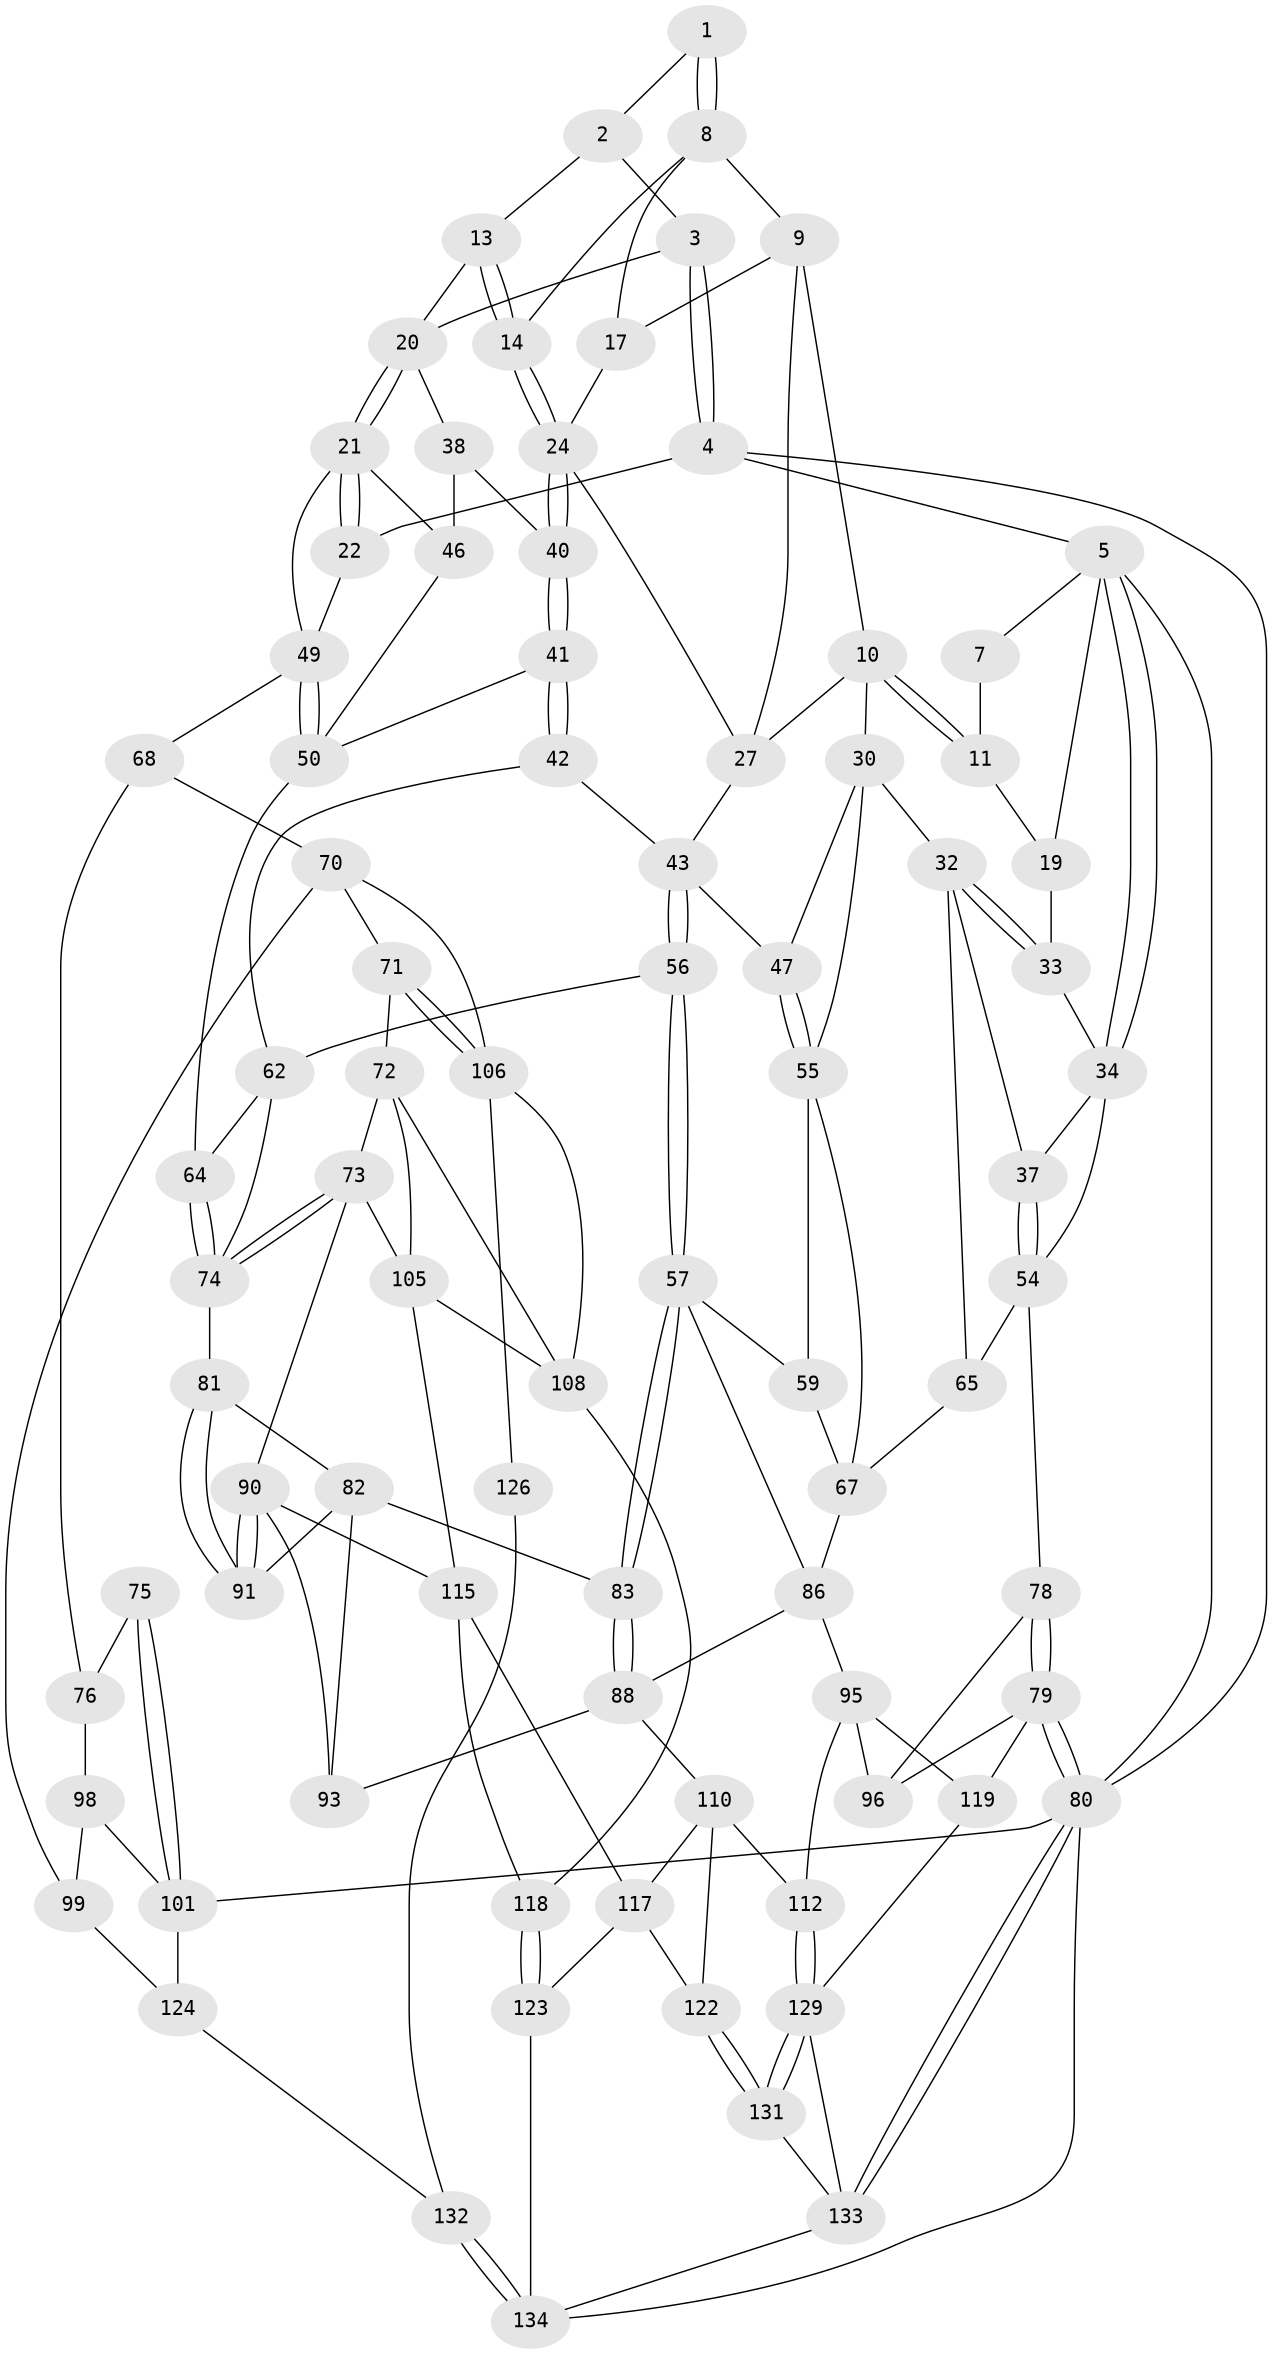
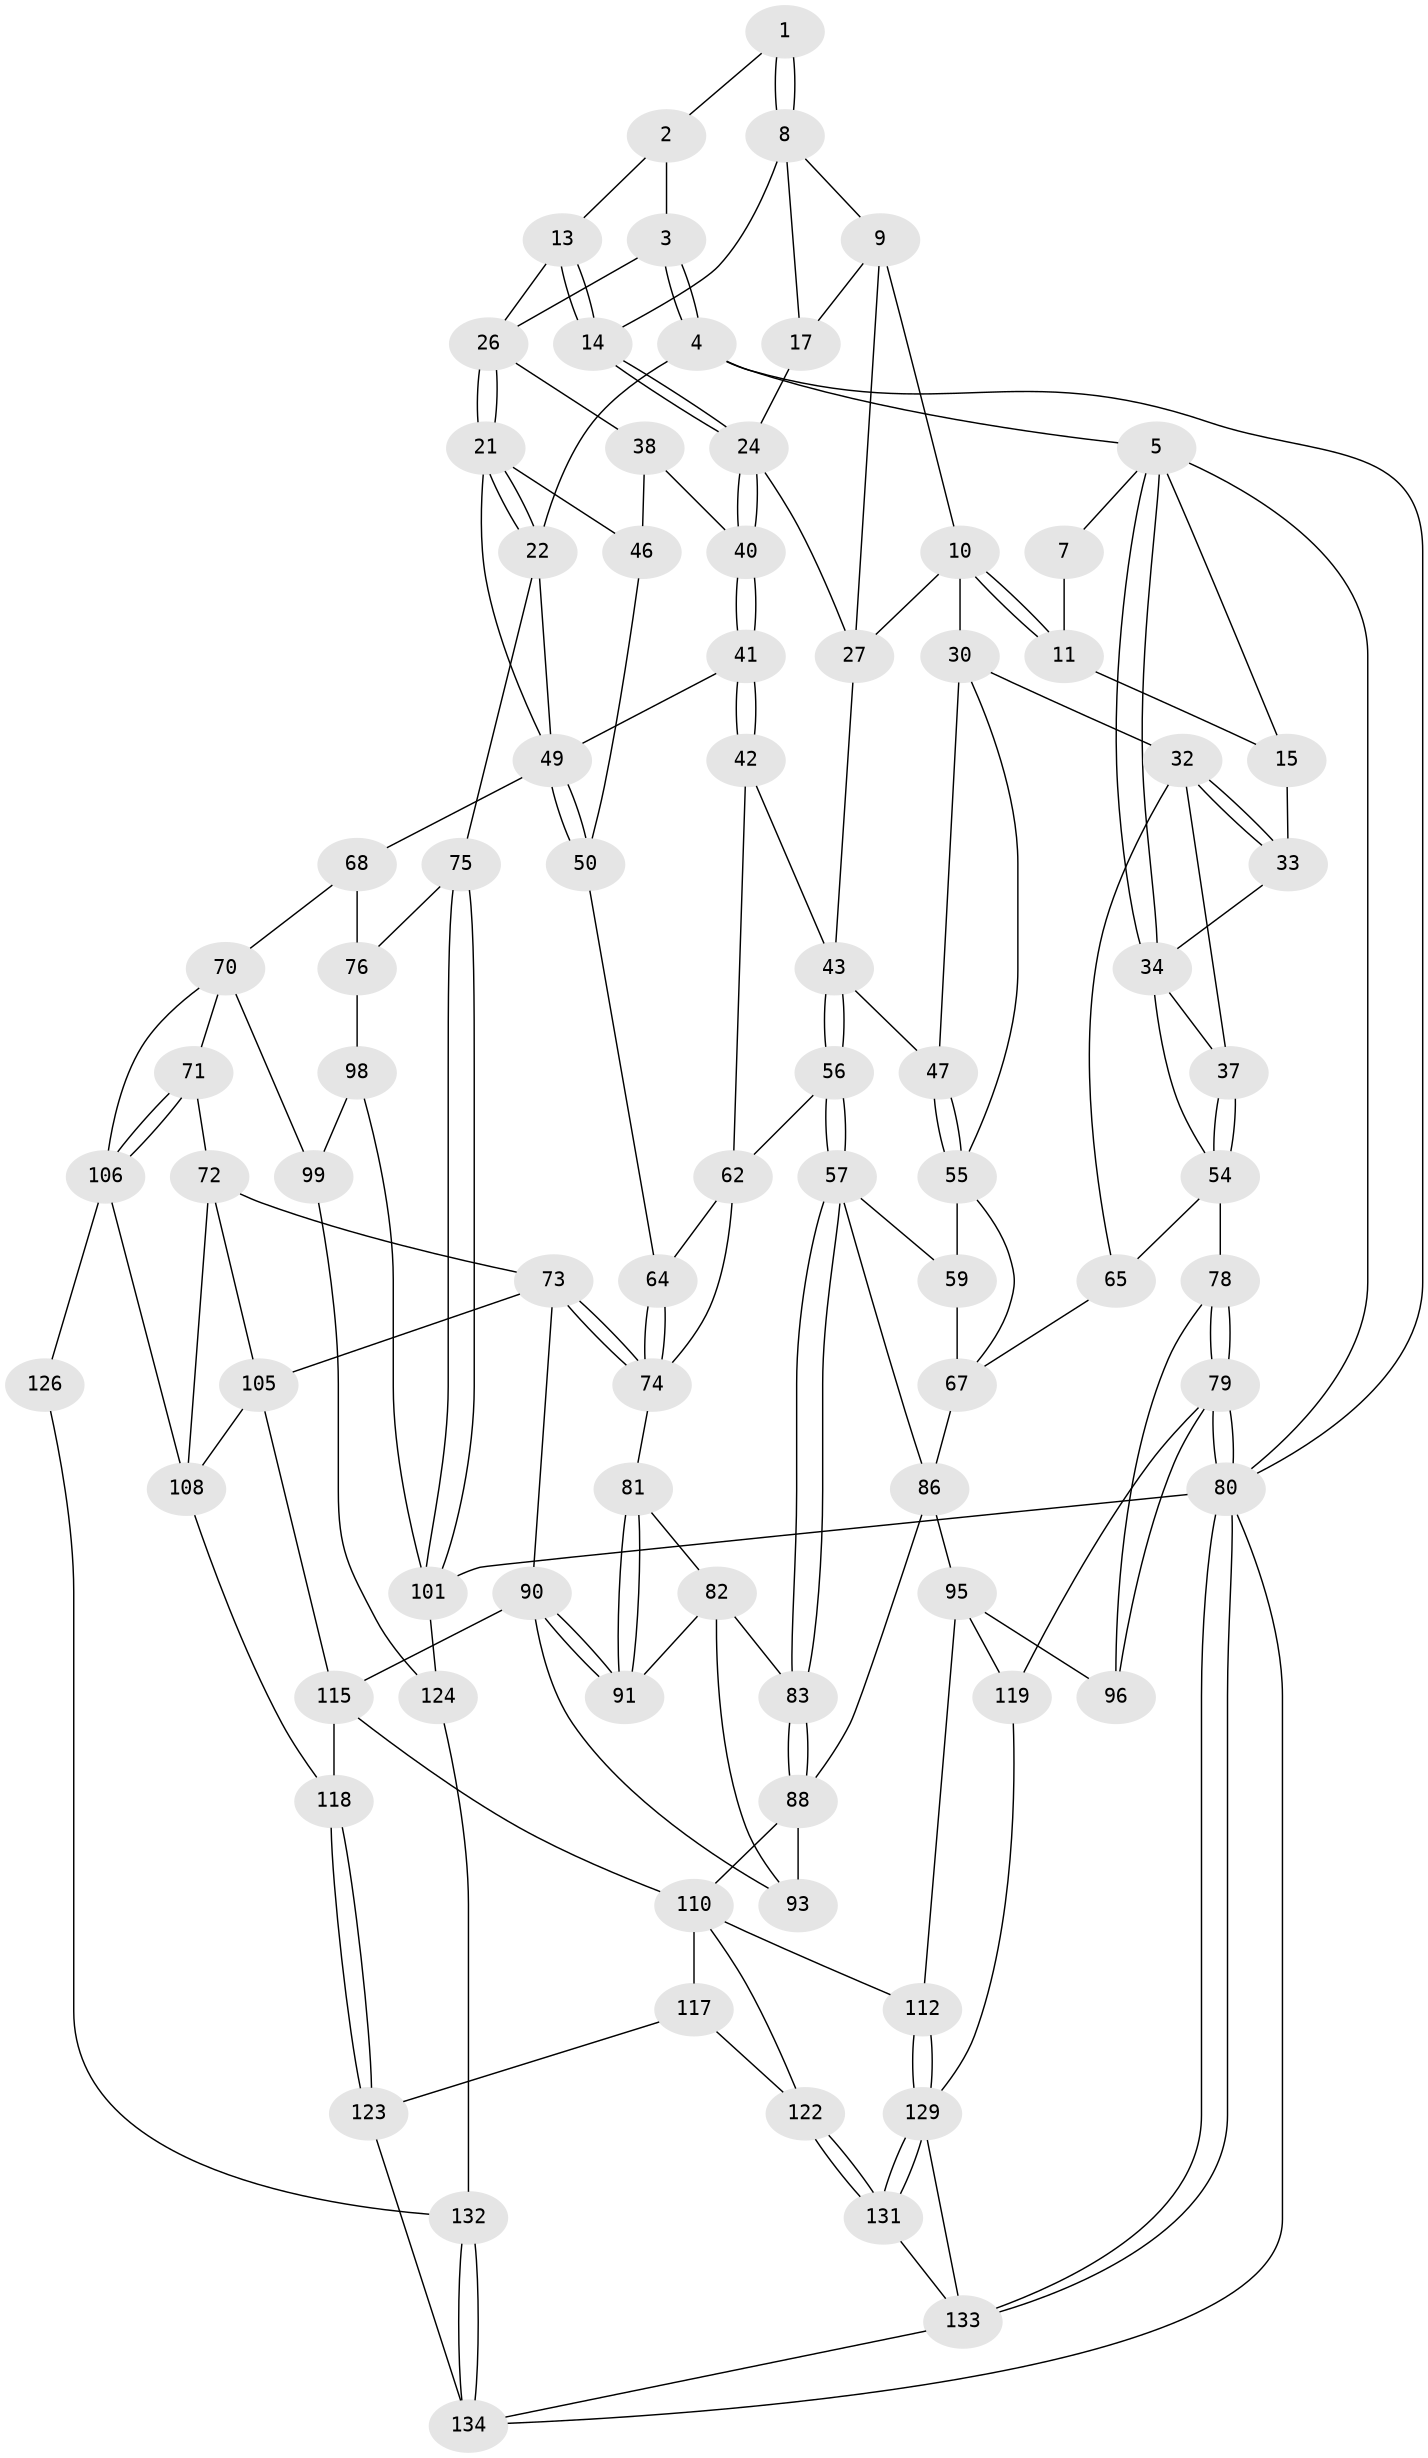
  graph {
    fontname="DejaVu Sans Mono"
    node [color=gray90 fontname="DejaVu Sans Mono" style=filled]
    edge [fontname="DejaVu Sans Mono"]
    2 [super="+12"]
    1
    8 [super="+15"]
    3 [super="+16"]
    13
    9 [super="+18"]
    14
    17
    4
-   20 [super="+26"]
+   20 [super="+26" label=26]
    5 [super="+6"]
    22 [super="+23"]
    80 [super="+103"]
    21 [super="+45"]
    38 [super="+39"]
    7
-   19
+   19 [label=15]
    34 [super="+35"]
    49 [super="+52"]
    75
    101 [super="+102"]
    133 [super="+136"]
    134 [super="+135"]
    11
    33
    37
    54 [super="+66"]
    10 [super="+29"]
    27 [super="+28"]
    24 [super="+25"]
    30 [super="+31"]
    43 [super="+44"]
    32 [super="+36"]
    47
    55 [super="+60"]
    40
    46 [super="+48"]
    50 [super="+51"]
    68 [super="+69"]
    76 [super="+85"]
    41 [super="+53"]
    56
    65
    59
    67 [super="+84"]
    78
    42 [super="+61"]
    62 [super="+63"]
    64
    74 [super="+77"]
    57 [super="+58"]
    70 [super="+100"]
    79 [super="+120"]
    96
    86 [super="+87"]
    83
    88 [super="+94"]
    95 [super="+113"]
    81
    71
    99 [super="+125"]
    106 [super="+107"]
    98
    72 [super="+104"]
    124
    108 [super="+109"]
    126 [super="+127"]
    73 [super="+89"]
    105 [super="+114"]
    90 [super="+97"]
    115 [super="+116"]
    118
    91
    93
    82 [super="+92"]
    119
    129 [super="+130"]
    110 [super="+111"]
    112
    117 [super="+121"]
    122
    132
    123 [super="+128"]
    131
    2 -- 3 [weight=2]
    2 -- 13
    1 -- 2
    1 -- 8
    1 -- 8
    8 -- 9
    8 -- 14
    8 -- 17
    3 -- 4
    3 -- 4
    3 -- 20
    13 -- 14
    13 -- 14
    13 -- 20
    9 -- 17
    9 -- 10
    9 -- 27
    14 -- 24
    14 -- 24
    17 -- 24
    4 -- 5
    4 -- 22
    4 -- 80
    20 -- 21
    20 -- 21
    20 -- 38
    5 -- 80
    5 -- 7
    5 -- 19
    5 -- 34
    5 -- 34
    22 -- 49
+   22 -- 75
    80 -- 101
    80 -- 133
    80 -- 133
    80 -- 134
    21 -- 22
    21 -- 22
    21 -- 49
    21 -- 46
    38 -- 40
    38 -- 46 [weight=2]
    7 -- 11
    19 -- 33
    34 -- 37
    34 -- 54
    49 -- 50
    49 -- 50
    49 -- 68
    75 -- 101
    75 -- 101
    75 -- 76
    101 -- 124
    133 -- 134
    11 -- 19
    33 -- 34
    37 -- 54
    37 -- 54
    54 -- 65
    54 -- 78
    10 -- 11
    10 -- 11
    10 -- 27
    10 -- 30
    27 -- 43
    24 -- 27
    24 -- 40
    24 -- 40
    30 -- 32
    30 -- 47
    30 -- 55
    43 -- 47
    43 -- 56
    43 -- 56
    32 -- 33
    32 -- 33
    32 -- 37
    32 -- 65
    47 -- 55
    47 -- 55
    55 -- 59
    55 -- 67
    40 -- 41
    40 -- 41
    46 -- 50
    50 -- 64
    68 -- 76 [weight=2]
    68 -- 70
    76 -- 98
-   41 -- 50
+   41 -- 49
    41 -- 42 [weight=2]
    41 -- 42
    56 -- 62
    56 -- 57
    56 -- 57
    65 -- 67
    59 -- 67
    67 -- 86
    78 -- 79
    78 -- 79
    78 -- 96
    42 -- 43
    42 -- 62
    62 -- 64
    62 -- 74
    64 -- 74
    64 -- 74
    74 -- 81
    57 -- 59
    57 -- 86
    57 -- 83
    57 -- 83
    70 -- 71
    70 -- 99
    70 -- 106
    79 -- 80
    79 -- 80
    79 -- 96
    79 -- 119
    86 -- 88
    86 -- 95
    83 -- 88
    83 -- 88
    88 -- 93
    88 -- 110
    95 -- 96
    95 -- 119
    95 -- 112
    81 -- 91
    81 -- 91
    81 -- 82
    71 -- 106
    71 -- 106
    71 -- 72
    99 -- 124
    106 -- 108
    106 -- 126
    98 -- 101
    98 -- 99
    72 -- 108
    72 -- 73
    72 -- 105
    124 -- 132
    108 -- 118
    126 -- 132
    73 -- 74
    73 -- 74
    73 -- 105
    73 -- 90
    105 -- 108
    105 -- 115
    90 -- 115
    90 -- 91
    90 -- 91
    90 -- 93
    115 -- 118
-   115 -- 117
+   115 -- 110
    118 -- 123
    118 -- 123
    82 -- 83
    82 -- 91
    82 -- 93
    119 -- 129
    129 -- 133
    129 -- 131
    129 -- 131
    110 -- 112
    110 -- 117
    110 -- 122
    112 -- 129
    112 -- 129
    117 -- 122
    117 -- 123
    122 -- 131
    122 -- 131
    132 -- 134
    132 -- 134
    123 -- 134
    131 -- 133
  }
